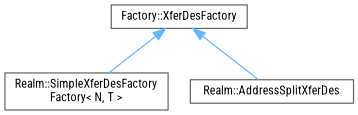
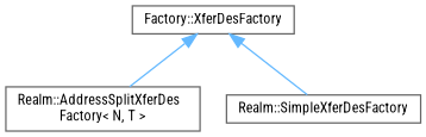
  digraph {
    fontname="Roboto Condensed"
    rankdir=TB
    node [color=grey40 fillcolor=white fontname="Roboto Condensed" fontsize=10 shape=box style=filled]
    edge [color=steelblue1 dir=back fontname="Roboto Condensed" fontsize=10 labelfontname=Helvetica labelfontsize=10 style=solid]
    n1 [height=0.2 label="Factory::XferDesFactory" width=0.4]
-   n2 [height=0.2 label="Realm::SimpleXferDesFactory\lFactory\< N, T \>" width=0.4]
-   n3 [height=0.2 label="Realm::AddressSplitXferDes" width=0.4]
+   n2 [height=0.2 label="Realm::AddressSplitXferDes\lFactory\< N, T \>" width=0.4]
+   n3 [height=0.2 label="Realm::SimpleXferDesFactory" width=0.4]
    n1 -> n2
    n1 -> n3
  }
